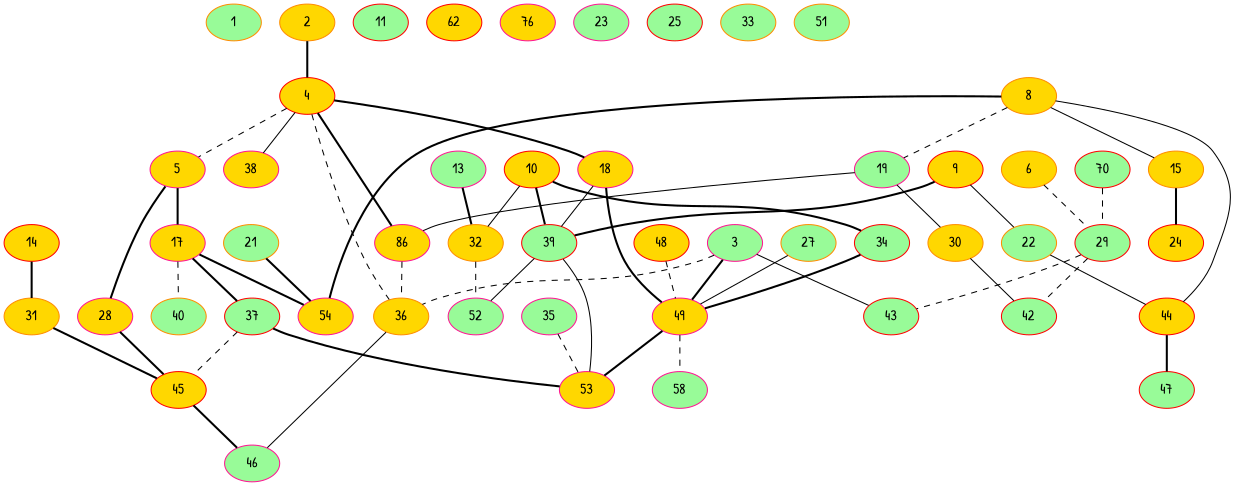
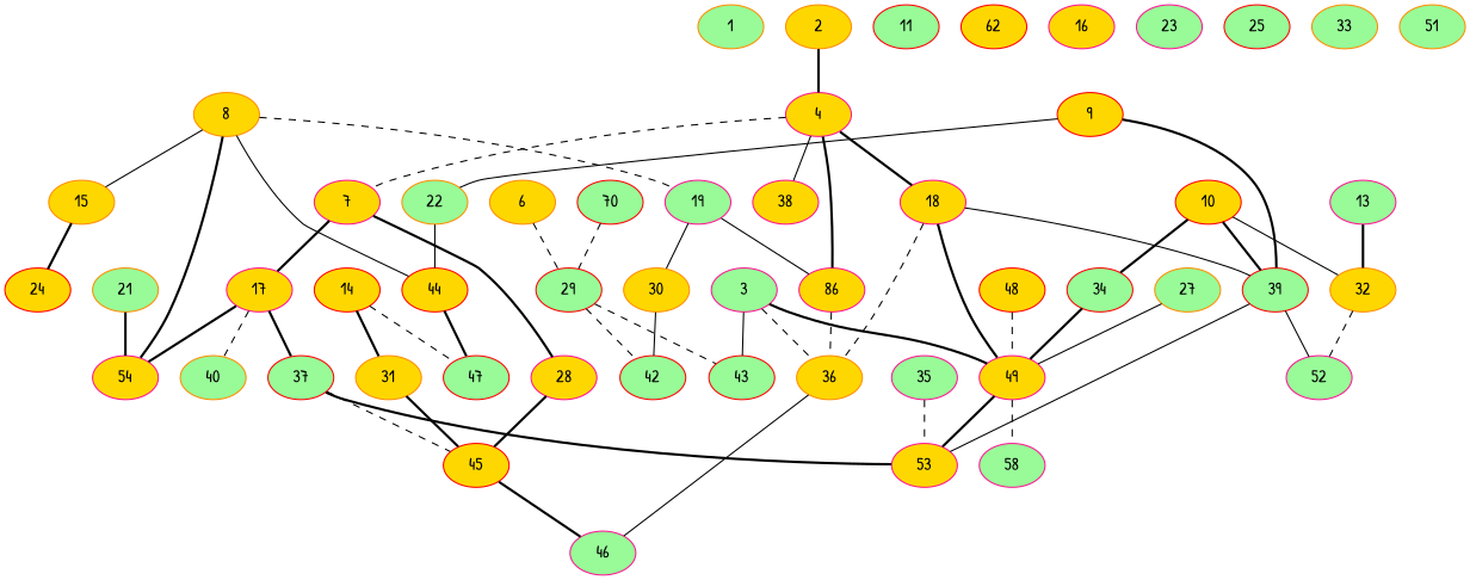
  graph {
    fontname="Patrick Hand"
    node [color=red fillcolor=gold fontname="Patrick Hand" style=filled]
    edge [fontname="Patrick Hand" style=bold]
    1 [color=darkorange fillcolor=palegreen]
    2 [color=darkorange]
-   4
-   7 [color=deeppink label=5]
+   4 [color=deeppink]
+   7 [color=deeppink]
    18 [color=deeppink]
    n6 [color=deeppink label=86]
    38 [color=deeppink]
    3 [color=deeppink fillcolor=palegreen]
    36 [color=darkorange]
    49 [color=deeppink]
    43 [fillcolor=palegreen]
    46 [color=deeppink fillcolor=palegreen]
    53 [color=deeppink]
    n14 [color=deeppink fillcolor=palegreen label=58]
    17 [color=deeppink]
    28 [color=deeppink]
    39 [fillcolor=palegreen]
    15 [color=darkorange]
    24
    6 [color=darkorange]
    29 [fillcolor=palegreen]
    42 [fillcolor=palegreen]
    54 [color=deeppink]
    37 [fillcolor=palegreen]
    40 [color=darkorange fillcolor=palegreen]
    45
    8 [color=darkorange]
    19 [color=deeppink fillcolor=palegreen]
    44
    30 [color=darkorange]
    47 [fillcolor=palegreen]
    9
    22 [color=darkorange fillcolor=palegreen]
    52 [color=deeppink fillcolor=palegreen]
    10
    32 [color=darkorange]
    34 [fillcolor=palegreen]
    11 [fillcolor=palegreen]
    n39 [label=62]
    13 [color=deeppink fillcolor=palegreen]
    14
    31 [color=darkorange]
-   16 [color=deeppink label=76]
+   16 [color=deeppink]
    n44 [fillcolor=palegreen label=70]
    21 [color=darkorange fillcolor=palegreen]
    23 [color=deeppink fillcolor=palegreen]
    25 [fillcolor=palegreen]
    27 [color=darkorange fillcolor=palegreen]
    33 [color=darkorange fillcolor=palegreen]
    35 [color=deeppink fillcolor=palegreen]
    48
    51 [color=darkorange fillcolor=palegreen]
    2 -- 4
    4 -- 7 [style=dashed]
    4 -- 18
    4 -- n6
    4 -- 38 [style=solid]
    7 -- 17
    7 -- 28
-   4 -- 36 [style=dashed]
+   18 -- 36 [style=dashed]
    18 -- 49
    18 -- 39 [style=solid]
    n6 -- 36 [style=dashed]
    3 -- 36 [style=dashed]
    3 -- 49
    3 -- 43 [style=solid]
    36 -- 46 [style=solid]
    49 -- 53
    49 -- n14 [style=dashed]
    17 -- 54
    17 -- 37
    17 -- 40 [style=dashed]
    28 -- 45
    39 -- 53 [style=solid]
    39 -- 52 [style=solid]
    15 -- 24
    6 -- 29 [style=dashed]
    29 -- 43 [style=dashed]
    29 -- 42 [style=dashed]
    37 -- 53
    37 -- 45 [style=dashed]
    45 -- 46
    8 -- 15 [style=solid]
    8 -- 54
    8 -- 19 [style=dashed]
    8 -- 44 [style=solid]
    19 -- n6 [style=solid]
    19 -- 30 [style=solid]
    44 -- 47
    30 -- 42 [style=solid]
    9 -- 39
    9 -- 22 [style=solid]
    22 -- 44 [style=solid]
    10 -- 39
    10 -- 32 [style=solid]
    10 -- 34
    32 -- 52 [style=dashed]
    34 -- 49
    13 -- 32
+   14 -- 47 [style=dashed]
    14 -- 31
    31 -- 45
    n44 -- 29 [style=dashed]
    21 -- 54
    27 -- 49 [style=solid]
    35 -- 53 [style=dashed]
    48 -- 49 [style=dashed]
  }
